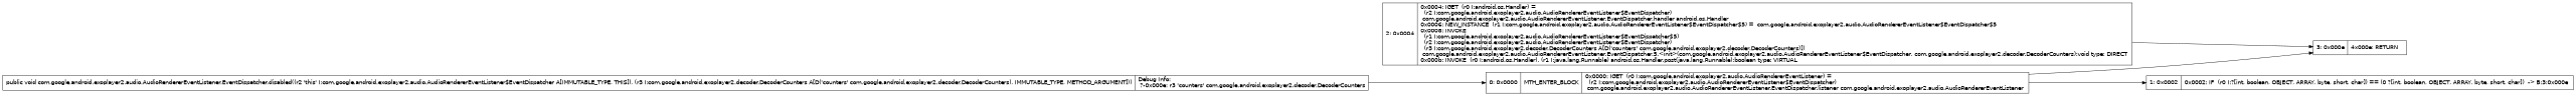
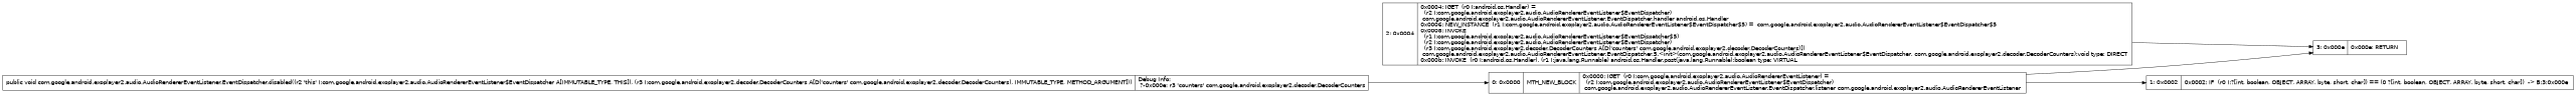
  digraph {
    fontname="DejaVu Sans"
    rankdir=LR
    node [fontname="DejaVu Sans" shape=record]
    edge [fontname="DejaVu Sans"]
-   n1 [label="{0\:\ 0x0000|MTH_ENTER_BLOCK\l|0x0000: IGET  (r0 I:com.google.android.exoplayer2.audio.AudioRendererEventListener) = \l  (r2 I:com.google.android.exoplayer2.audio.AudioRendererEventListener$EventDispatcher)\l com.google.android.exoplayer2.audio.AudioRendererEventListener.EventDispatcher.listener com.google.android.exoplayer2.audio.AudioRendererEventListener \l}"]
+   n1 [label="{0\:\ 0x0000|MTH_NEW_BLOCK\l|0x0000: IGET  (r0 I:com.google.android.exoplayer2.audio.AudioRendererEventListener) = \l  (r2 I:com.google.android.exoplayer2.audio.AudioRendererEventListener$EventDispatcher)\l com.google.android.exoplayer2.audio.AudioRendererEventListener.EventDispatcher.listener com.google.android.exoplayer2.audio.AudioRendererEventListener \l}"]
    n2 [label="{1\:\ 0x0002|0x0002: IF  (r0 I:?[int, boolean, OBJECT, ARRAY, byte, short, char]) == (0 ?[int, boolean, OBJECT, ARRAY, byte, short, char])  \-\> B:3:0x000e \l}"]
-   n3 [label="{3\:\ 0x000e|4x000e: RETURN   \l}"]
+   n3 [label="{3\:\ 0x000e|0x000e: RETURN   \l}"]
    n4 [label="{2\:\ 0x0004|0x0004: IGET  (r0 I:android.os.Handler) = \l  (r2 I:com.google.android.exoplayer2.audio.AudioRendererEventListener$EventDispatcher)\l com.google.android.exoplayer2.audio.AudioRendererEventListener.EventDispatcher.handler android.os.Handler \l0x0006: NEW_INSTANCE  (r1 I:com.google.android.exoplayer2.audio.AudioRendererEventListener$EventDispatcher$5) =  com.google.android.exoplayer2.audio.AudioRendererEventListener$EventDispatcher$5 \l0x0008: INVOKE  \l  (r1 I:com.google.android.exoplayer2.audio.AudioRendererEventListener$EventDispatcher$5)\l  (r2 I:com.google.android.exoplayer2.audio.AudioRendererEventListener$EventDispatcher)\l  (r3 I:com.google.android.exoplayer2.decoder.DecoderCounters A[D('counters' com.google.android.exoplayer2.decoder.DecoderCounters)])\l com.google.android.exoplayer2.audio.AudioRendererEventListener.EventDispatcher.5.\<init\>(com.google.android.exoplayer2.audio.AudioRendererEventListener$EventDispatcher, com.google.android.exoplayer2.decoder.DecoderCounters):void type: DIRECT \l0x000b: INVOKE  (r0 I:android.os.Handler), (r1 I:java.lang.Runnable) android.os.Handler.post(java.lang.Runnable):boolean type: VIRTUAL \l}"]
    n5 [label="{public void com.google.android.exoplayer2.audio.AudioRendererEventListener.EventDispatcher.disabled((r2 'this' I:com.google.android.exoplayer2.audio.AudioRendererEventListener$EventDispatcher A[IMMUTABLE_TYPE, THIS]), (r3 I:com.google.android.exoplayer2.decoder.DecoderCounters A[D('counters' com.google.android.exoplayer2.decoder.DecoderCounters), IMMUTABLE_TYPE, METHOD_ARGUMENT]))  | Debug Info:\l  ?\-0x000e: r3 'counters' com.google.android.exoplayer2.decoder.DecoderCounters\l}"]
    n1 -> n2
    n1 -> n3
    n4 -> n3
    n5 -> n1
  }
